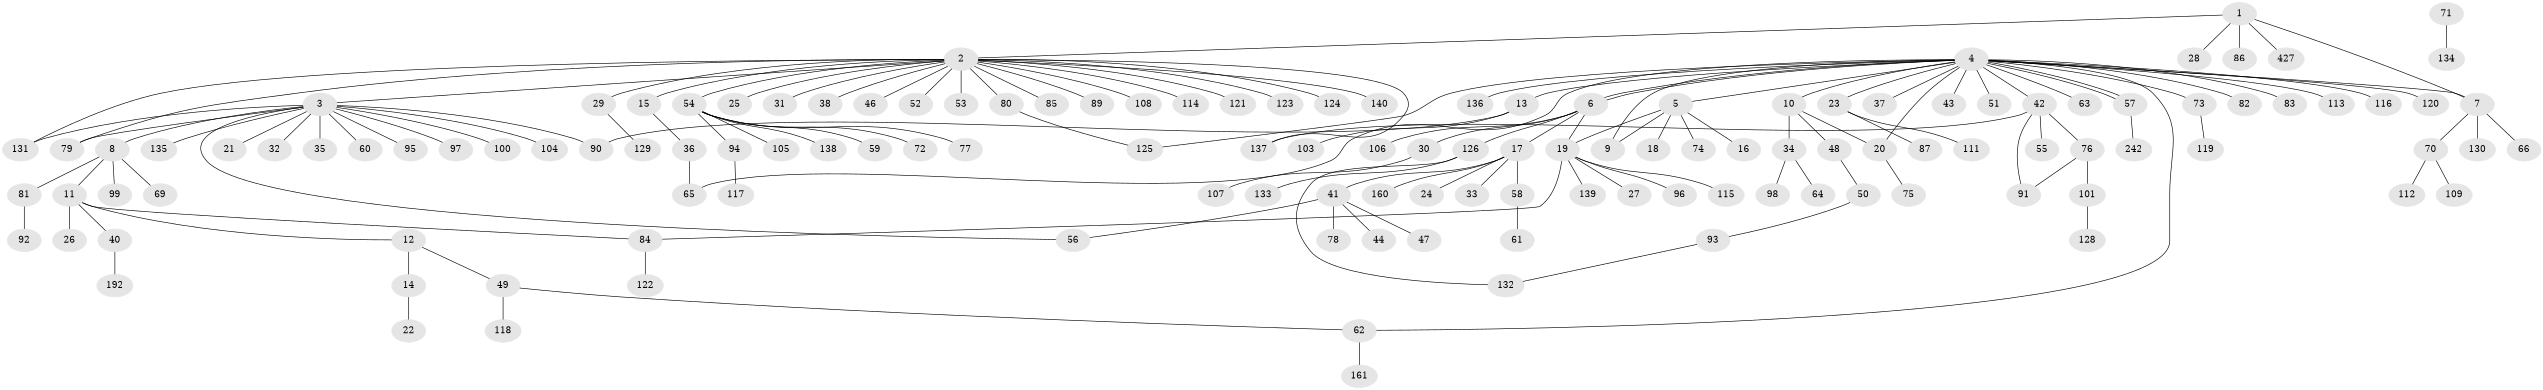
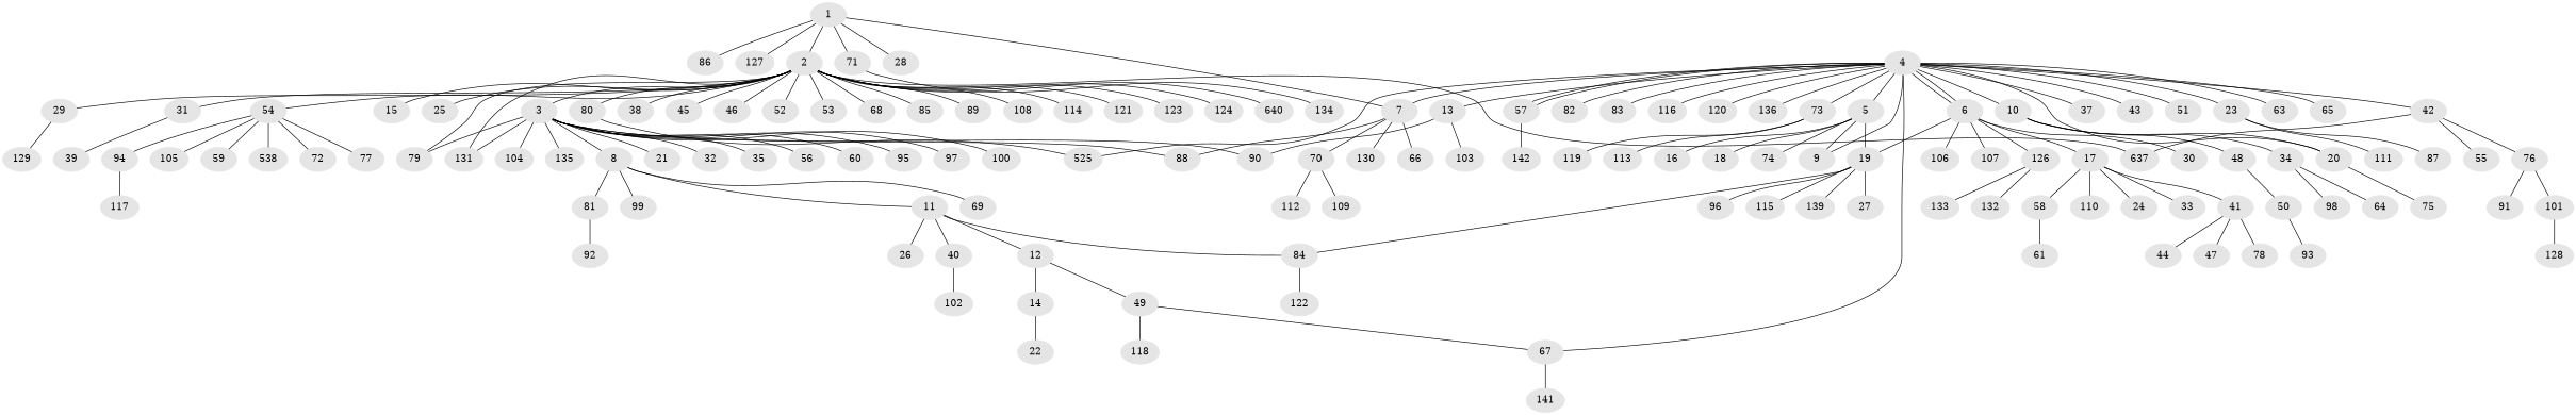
  graph {
    node [color=gray90 style=filled]
    1
    2
    7
    28
    71
    86
-   127 [label=427]
+   127
    3
    15
    25
    29
    31
    38
+   45
    46
    52
    53
    54
+   68
    79
    80
    85
    89
    108
    114
    121
    123
    124
    131
-   137
-   140
+   137 [label=637]
+   140 [label=640]
+   88
    66
    70
    130
    134
    8
    21
    32
    35
    56
    60
    90
    95
    97
    100
    104
    135
-   36
    129
+   39
    59
    72
    77
    94
    105
-   138
-   125
+   138 [label=538]
+   125 [label=525]
    4
    5
    6
    9
    10
    13
    20
    23
    37
    42
    43
    51
    57
    63
    65
-   67 [label=62]
+   67
    73
    82
    83
    113
    116
    120
    136
    11
    69
    81
    99
    16
    18
    19
    74
    17
    30
    106
    107
    126
    34
    48
    103
    75
    87
    111
    55
    76
    91
-   142 [label=242]
-   141 [label=161]
+   142
+   141
    119
    84
    27
    96
    115
    139
    24
    33
    41
    58
-   110 [label=160]
+   110
    132
    133
    109
    112
    12
    26
    40
    92
    64
    98
    50
    14
    49
-   102 [label=192]
+   102
    122
    22
    118
    44
    47
    78
    61
    101
    93
    117
    128
    1 -- 2
    1 -- 7
    1 -- 28
+   1 -- 71
    1 -- 86
    1 -- 127
    2 -- 3
    2 -- 15
    2 -- 25
    2 -- 29
    2 -- 31
    2 -- 38
+   2 -- 45
    2 -- 46
    2 -- 52
    2 -- 53
    2 -- 54
+   2 -- 68
    2 -- 79
    2 -- 80
    2 -- 85
    2 -- 89
    2 -- 108
    2 -- 114
    2 -- 121
    2 -- 123
    2 -- 124
    2 -- 131
    2 -- 137
    2 -- 140
+   7 -- 88
    7 -- 66
    7 -- 70
    7 -- 130
    71 -- 134
    3 -- 79
    3 -- 131
+   3 -- 88
    3 -- 8
    3 -- 21
    3 -- 32
    3 -- 35
    3 -- 56
    3 -- 60
    3 -- 90
    3 -- 95
    3 -- 97
    3 -- 100
    3 -- 104
    3 -- 135
-   15 -- 36
    29 -- 129
+   31 -- 39
    54 -- 59
    54 -- 72
    54 -- 77
    54 -- 94
    54 -- 105
    54 -- 138
    80 -- 125
    70 -- 109
    70 -- 112
    8 -- 11
    8 -- 69
    8 -- 81
    8 -- 99
-   36 -- 65
    94 -- 117
    4 -- 7
    4 -- 125
    4 -- 5
    4 -- 6
    4 -- 6
    4 -- 9
    4 -- 10
    4 -- 13
    4 -- 20
    4 -- 23
    4 -- 37
    4 -- 42
    4 -- 43
    4 -- 51
    4 -- 57
    4 -- 57
    4 -- 63
    4 -- 65
    4 -- 67
    4 -- 73
    4 -- 82
    4 -- 83
-   4 -- 113
+   73 -- 113
    4 -- 116
    4 -- 120
    4 -- 136
    5 -- 9
    5 -- 16
    5 -- 18
    5 -- 19
    5 -- 74
    6 -- 19
    6 -- 17
    6 -- 30
    6 -- 106
-   30 -- 107
+   6 -- 107
    6 -- 126
    10 -- 20
    10 -- 34
    10 -- 48
    13 -- 90
    13 -- 103
    20 -- 75
    23 -- 87
    23 -- 111
    42 -- 137
    42 -- 55
    42 -- 76
-   42 -- 91
    57 -- 142
    67 -- 141
    73 -- 119
    11 -- 84
    11 -- 12
    11 -- 26
    11 -- 40
    81 -- 92
    19 -- 84
    19 -- 27
    19 -- 96
    19 -- 115
    19 -- 139
    17 -- 24
    17 -- 33
    17 -- 41
    17 -- 58
    17 -- 110
    126 -- 132
    126 -- 133
    34 -- 64
    34 -- 98
    48 -- 50
    76 -- 91
    76 -- 101
    84 -- 122
-   41 -- 56
    41 -- 44
    41 -- 47
    41 -- 78
    58 -- 61
    12 -- 14
    12 -- 49
    40 -- 102
    50 -- 93
    14 -- 22
    49 -- 67
    49 -- 118
    101 -- 128
-   93 -- 132
  }
